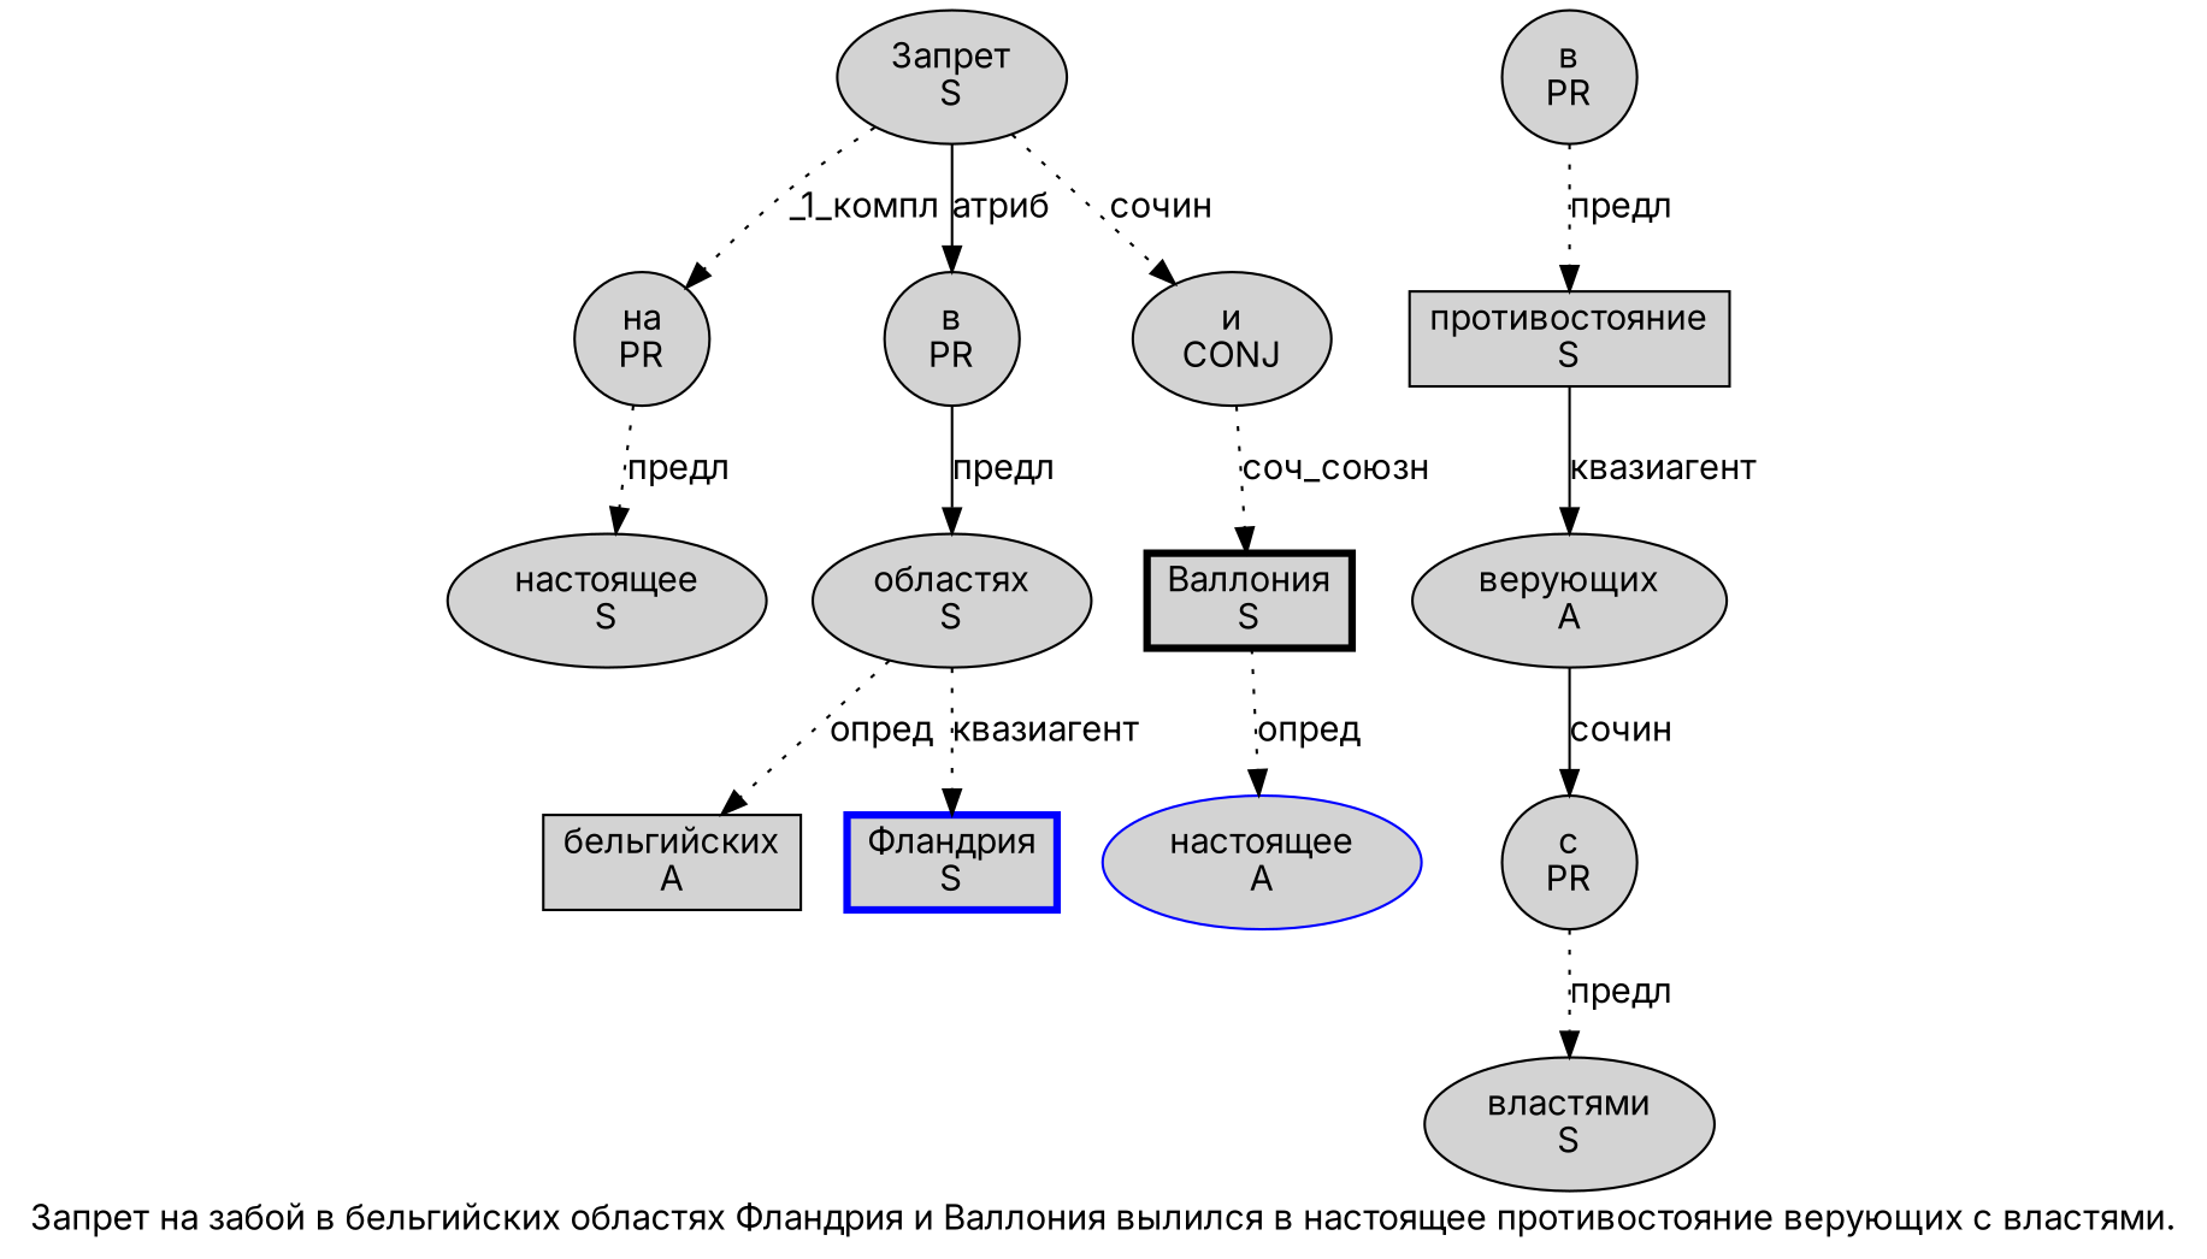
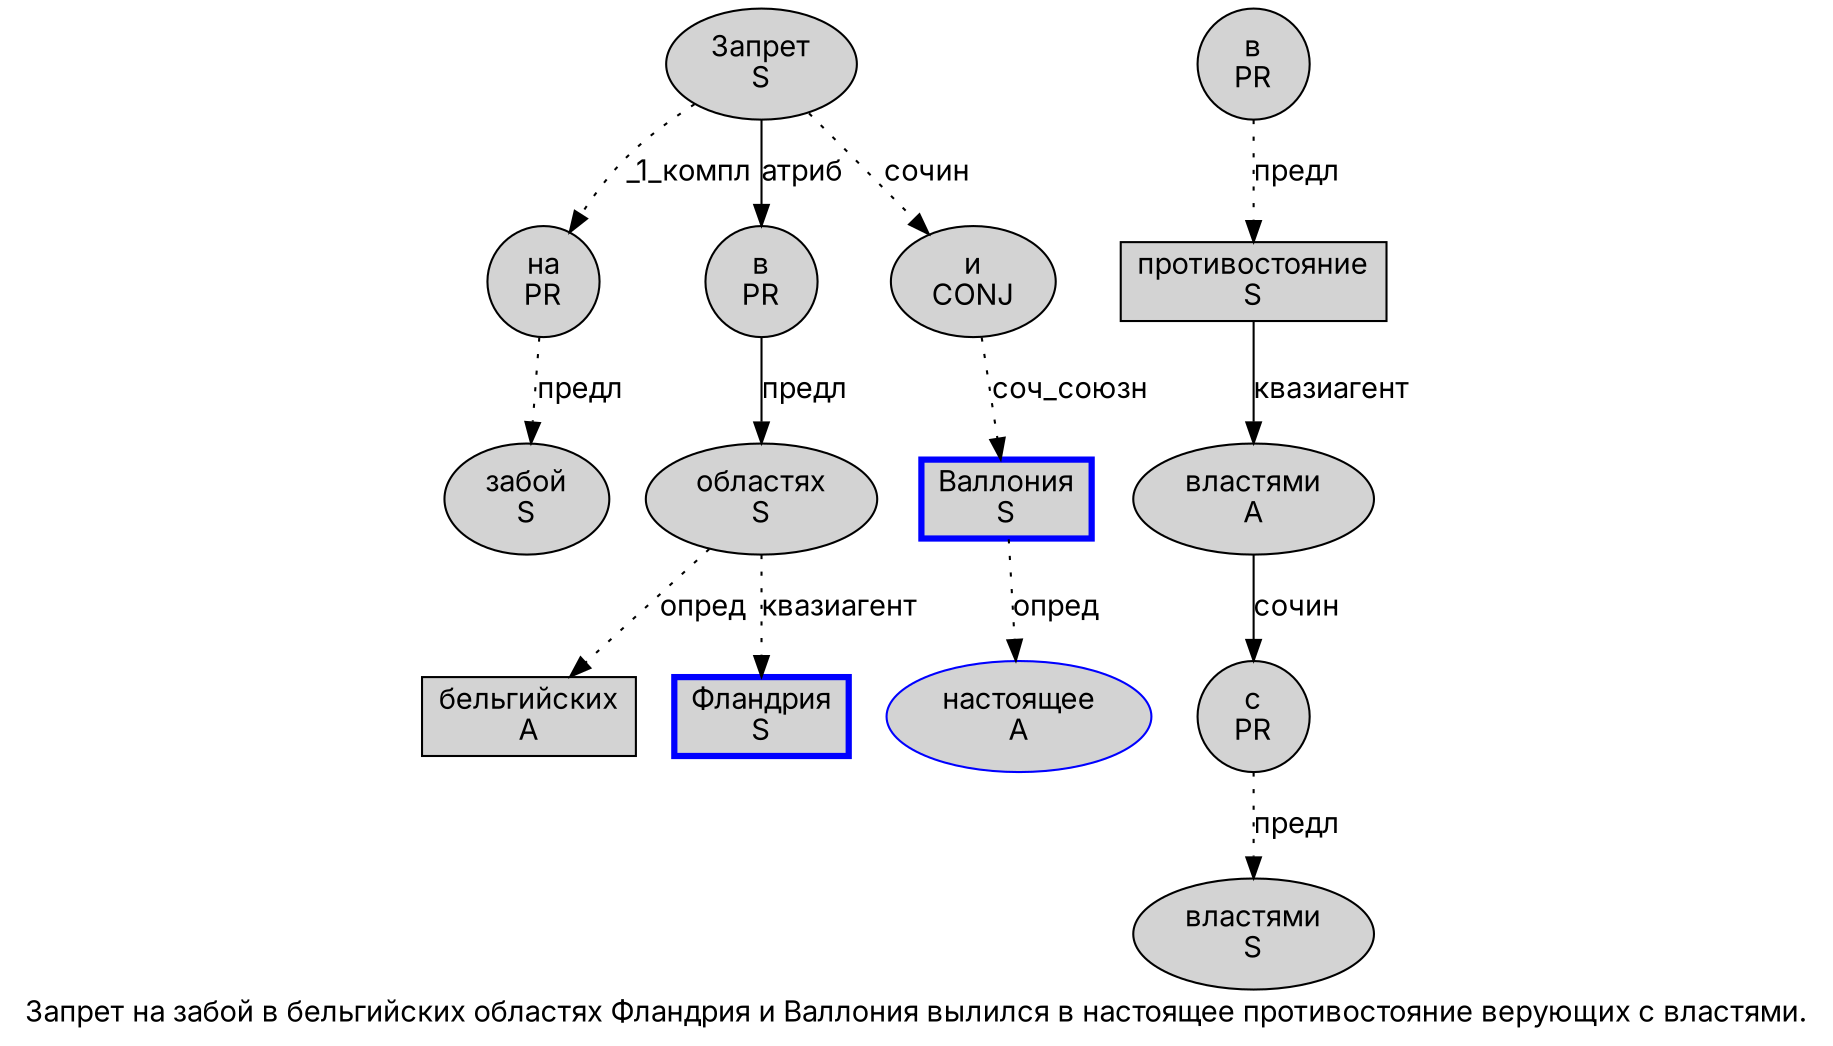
  digraph {
    fontname=Inter
    label="Запрет на забой в бельгийских областях Фландрия и Валлония вылился в настоящее противостояние верующих с властями."
    node [fillcolor=lightgray fontname=Inter penwidth=1 shape=ellipse style=filled]
    edge [fontname=Inter style=dotted]
    n1 [label="Запрет\nS"]
    n2 [label="на\nPR"]
    n3 [label="в\nPR"]
    n4 [label="и\nCONJ"]
-   n5 [label="настоящее\nS"]
+   n5 [label="забой\nS"]
    n6 [label="областях\nS"]
-   n7 [color=black label="Валлония\nS" penwidth=3 shape=box]
+   n7 [color=blue label="Валлония\nS" penwidth=3 shape=box]
    n8 [label="бельгийских\nA" shape=box]
    n9 [color=blue label="Фландрия\nS" penwidth=3 shape=box]
    n10 [color=blue label="настоящее\nA"]
    n11 [label="в\nPR"]
    n12 [label="противостояние\nS" shape=box]
-   n13 [label="верующих\nA"]
+   n13 [label="властями\nA"]
    n14 [label="с\nPR"]
    n15 [label="властями\nS"]
    n1 -> n2 [label="_1_компл"]
    n1 -> n3 [label="атриб" style=solid]
    n1 -> n4 [label="сочин"]
    n2 -> n5 [label="предл"]
    n3 -> n6 [label="предл" style=solid]
    n4 -> n7 [label="соч_союзн"]
    n6 -> n8 [label="опред"]
    n6 -> n9 [label="квазиагент"]
    n7 -> n10 [label="опред"]
    n11 -> n12 [label="предл"]
    n12 -> n13 [label="квазиагент" style=solid]
    n13 -> n14 [label="сочин" style=solid]
    n14 -> n15 [label="предл"]
  }
